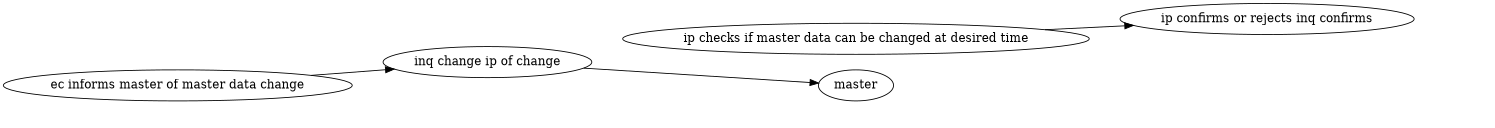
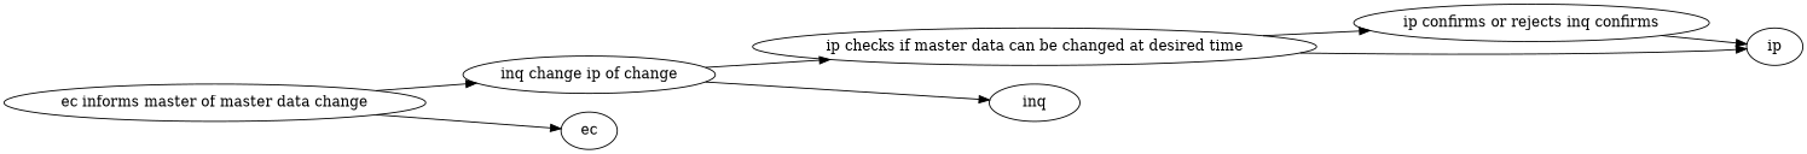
  strict digraph {
    rankdir=LR
    edge [attrs="{'type': 'actor performer', 'label': 'actor performer'}"]
    n1 [attrs="{'type': 'Activity', 'label': 'ec informs inq of master data change'}" label="ec informs master of master data change"]
    n2 [attrs="{'type': 'Activity', 'label': 'inq notifies ip of change'}" label="inq change ip of change"]
+   ec [attrs="{'type': 'Actor', 'label': 'ec'}"]
    "ip checks if master data can be changed at desired time" [attrs="{'type': 'Activity', 'label': 'ip checks if master data can be changed at desired time'}"]
-   inq [attrs="{'type': 'Actor', 'label': 'inq'}" label=master]
+   inq [attrs="{'type': 'Actor', 'label': 'inq'}"]
    n6 [attrs="{'type': 'Activity', 'label': 'ip confirms or rejects inq changes'}" label="ip confirms or rejects inq confirms"]
+   ip [attrs="{'type': 'Actor', 'label': 'ip'}"]
    n1 -> n2 [attrs="{'type': 'flow', 'label': 'flow'}"]
+   n1 -> ec
+   n2 -> "ip checks if master data can be changed at desired time" [attrs="{'type': 'flow', 'label': 'flow'}"]
    n2 -> inq
    "ip checks if master data can be changed at desired time" -> n6 [attrs="{'type': 'flow', 'label': 'flow'}"]
+   "ip checks if master data can be changed at desired time" -> ip
+   n6 -> ip
  }
